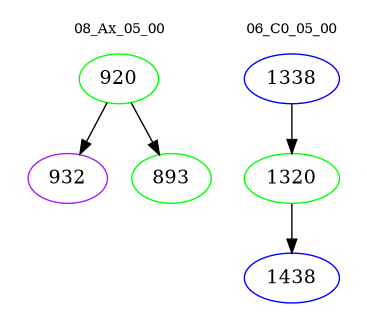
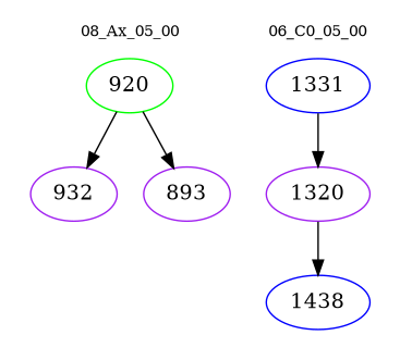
  digraph {
    node [color=green]
    edge [color=black]
    n1 [label=920]
    n2 [color=purple label=932]
-   n3 [label=893]
-   n4 [label=1320]
-   n5 [color=blue label=1338]
+   n3 [color=purple label=893]
+   n4 [color=purple label=1320]
+   n5 [color=blue label=1331]
    n6 [color=blue label=1438]
    subgraph cluster_1 {
      color=white
      fontsize=10
      label="08_Ax_05_00"
      n1
      n2
      n3
    }
    subgraph cluster_2 {
      color=white
      fontsize=10
      label="06_C0_05_00"
      n4
      n5
      n6
    }
    n1 -> n2
    n1 -> n3
    n4 -> n6
    n5 -> n4
  }
